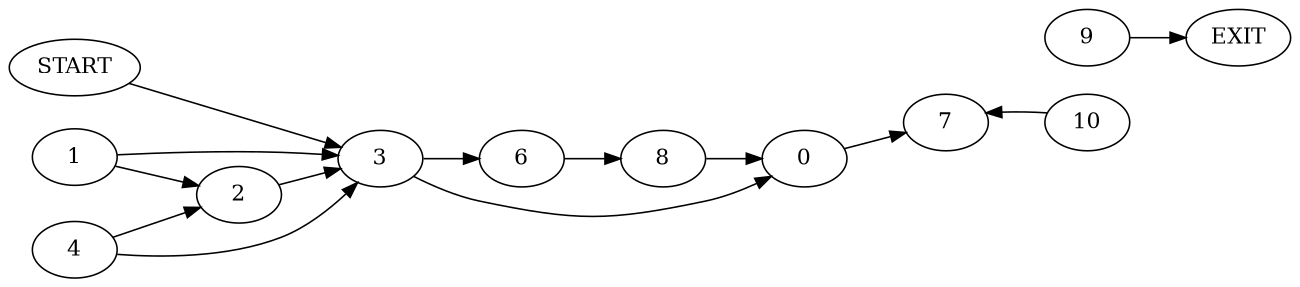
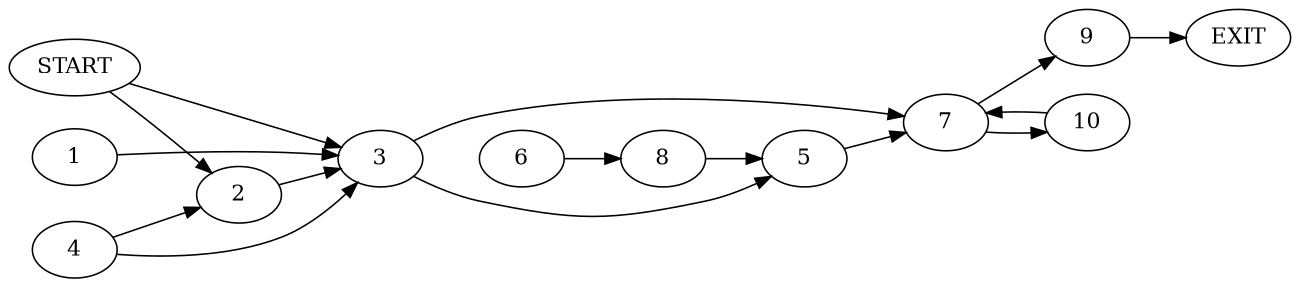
  digraph {
    rankdir=LR
    n1 [label=START]
    3
    1
    2
    n5 [label=EXIT]
-   5 [label=0]
+   5
    6
    4
    7
    8
    9
    10
    n1 -> 3
    3 -> 5
-   3 -> 6
+   3 -> 7
    1 -> 3
-   1 -> 2
+   n1 -> 2
    2 -> 3
    5 -> 7
    6 -> 8
    4 -> 3
    4 -> 2
+   7 -> 9
+   7 -> 10
    8 -> 5
    9 -> n5
    10 -> 7
  }
